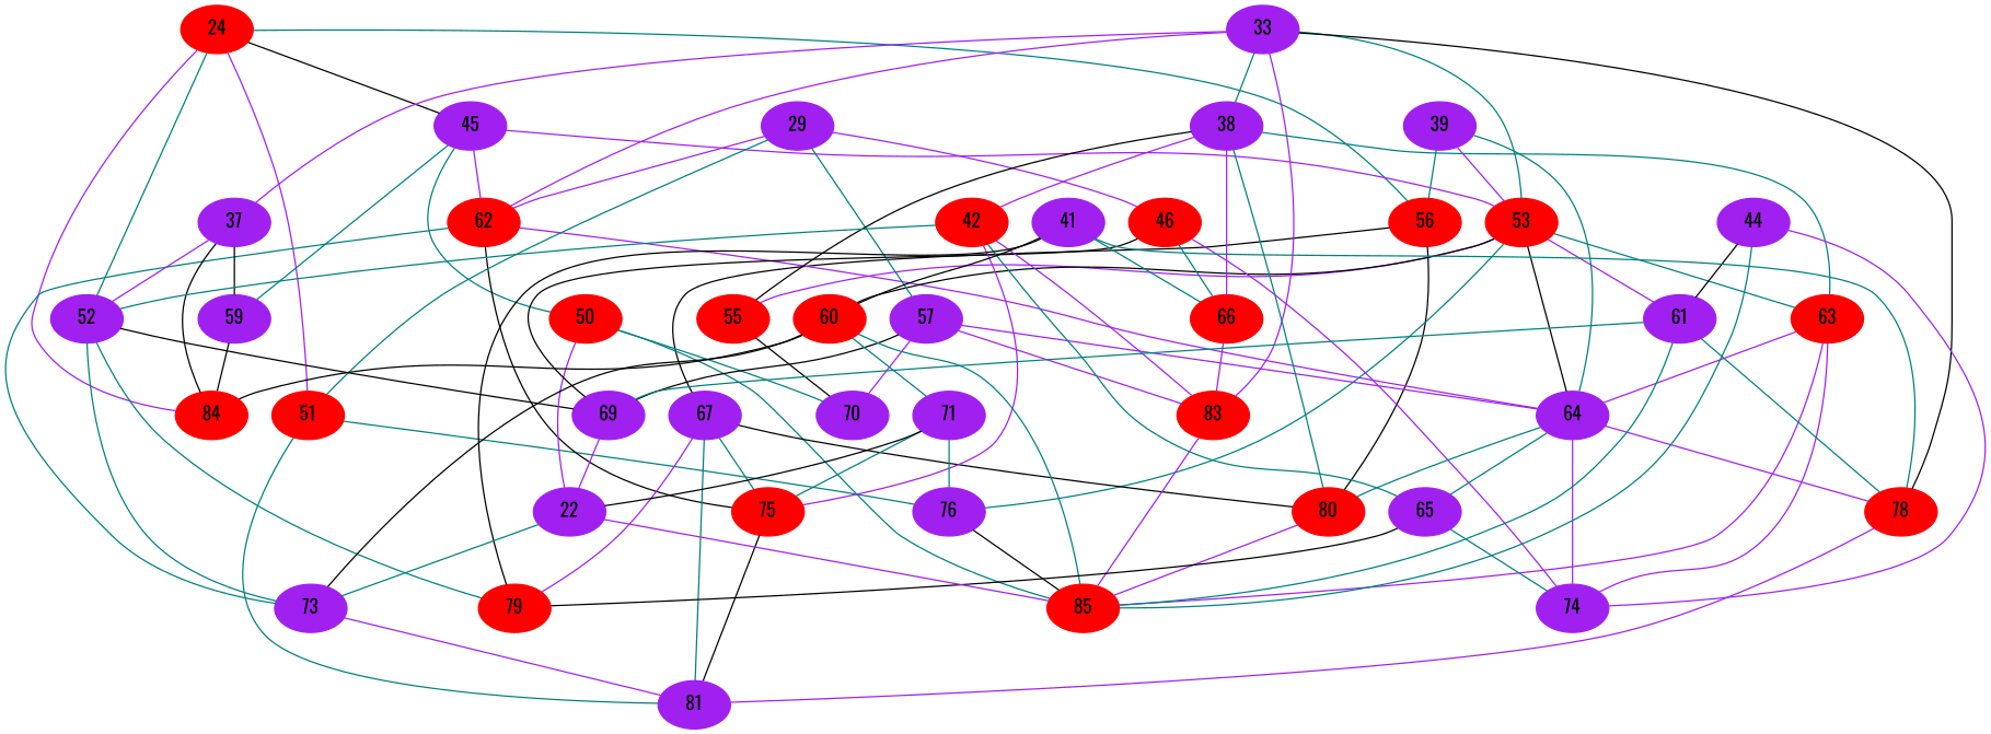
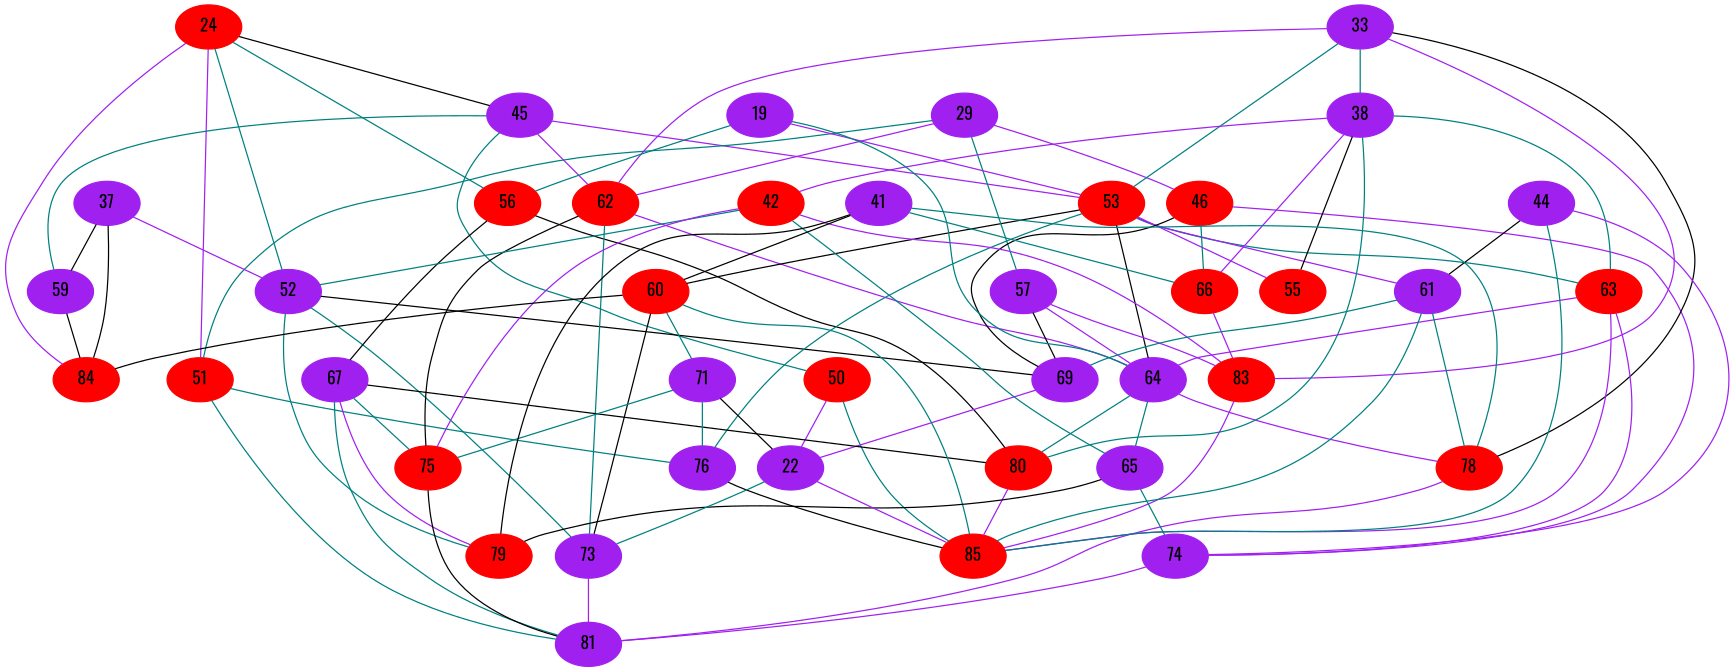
  graph {
    fontname=Oswald
    node [color=purple fontname=Oswald style=filled]
    edge [color=teal fontname=Oswald]
    24 [color=red super="+18"]
    45 [super="+21"]
    51 [color=red]
    52 [super="+17"]
    56 [color=red super="+15"]
    84 [color=red super="+77"]
    62 [color=red super="+47"]
    53 [color=red super="+3+43"]
    59
    50 [color=red]
    76
    81 [super="+19"]
    79 [color=red]
    69 [super="+58"]
    73 [super="+28"]
    80 [color=red super="+68"]
    67 [super="+4"]
    29
    46 [color=red]
    57
    66 [color=red]
    74 [super="+26"]
    83 [color=red super="+40"]
    64 [super="+5+54+34"]
-   70
    75 [color=red super="+49"]
    n27 [label=33 super="+8+11+14"]
    37 [super="+30"]
    38 [super="+6+10"]
    78 [color=red super="+13+31"]
    42 [color=red super="+33"]
    55 [color=red]
    63 [color=red super="+48"]
    60 [color=red super="+32"]
    61 [super="+1+36"]
    85 [color=red super="+82"]
    44
    65
-   39
+   39 [label=19]
    71 [super="+23"]
    41
    n42 [label=22 super="+7"]
    24 -- 45 [color=black]
    24 -- 51 [color=purple]
    24 -- 52
    24 -- 56
    24 -- 84 [color=purple weight=2]
    45 -- 62 [color=purple]
    45 -- 53 [color=purple weight=2]
    45 -- 59
    45 -- 50
    51 -- 76
    51 -- 81
    52 -- 79
    52 -- 69 [color=black]
    52 -- 73
    56 -- 80 [color=black]
    56 -- 67 [color=black weight=2]
    62 -- 73 [weight=2]
    62 -- 64 [color=purple]
    62 -- 75 [color=black]
    53 -- 76
    53 -- 64 [color=black]
    53 -- 55 [color=purple weight=2]
    53 -- 63
    53 -- 60 [color=black]
    53 -- 61 [color=purple weight=2]
    59 -- 84 [color=black]
-   50 -- 70
    50 -- 85
    50 -- n42 [color=purple]
    76 -- 85 [color=black]
    69 -- n42 [color=purple]
    73 -- 81 [color=purple]
    80 -- 85 [color=purple]
    67 -- 81
    67 -- 79 [color=purple]
    67 -- 80 [color=black]
    67 -- 75
    29 -- 51
    29 -- 62 [color=purple]
    29 -- 46 [color=purple]
    29 -- 57
    46 -- 69 [color=black]
    46 -- 66
    46 -- 74 [color=purple]
    57 -- 69 [color=black]
    57 -- 83 [color=purple]
    57 -- 64 [color=purple]
-   57 -- 70 [color=purple]
    66 -- 83 [color=purple]
-   74 -- 64 [color=purple weight=2]
+   74 -- 81 [color=purple weight=2]
    83 -- 85 [color=purple]
    64 -- 80 [weight=2]
    64 -- 78 [color=purple weight=2]
    64 -- 65
    75 -- 81 [color=black]
    n27 -- 62 [color=purple weight=2]
    n27 -- 53
    n27 -- 83 [color=purple weight=2]
-   n27 -- 37 [color=purple]
    n27 -- 38 [weight=2]
    n27 -- 78 [color=black weight=2]
    37 -- 52 [color=purple]
    37 -- 84 [color=black]
    37 -- 59 [color=black weight=2]
    38 -- 80
    38 -- 66 [color=purple]
    38 -- 42 [color=purple]
    38 -- 55 [color=black]
    38 -- 63 [weight=2]
    78 -- 81 [color=purple]
    42 -- 52 [weight=2]
    42 -- 83 [color=purple]
    42 -- 75 [color=purple]
    42 -- 65
-   55 -- 70 [color=black]
    63 -- 74 [color=purple]
    63 -- 64 [color=purple]
    63 -- 85 [color=purple]
    60 -- 84 [color=black weight=2]
    60 -- 73 [color=black]
    60 -- 85 [weight=2]
    60 -- 71
    61 -- 69 [weight=2]
    61 -- 78 [weight=2]
    61 -- 85
    44 -- 74 [color=purple]
    44 -- 61 [color=black]
    44 -- 85
    65 -- 79 [color=black]
    65 -- 74
    39 -- 56 [weight=2]
    39 -- 53 [color=purple]
    39 -- 64
    71 -- 76
    71 -- 75 [weight=2]
    71 -- n42 [color=black weight=2]
    41 -- 79 [color=black]
    41 -- 66
    41 -- 78
    41 -- 60 [color=black]
    n42 -- 73
    n42 -- 85 [color=purple]
  }
